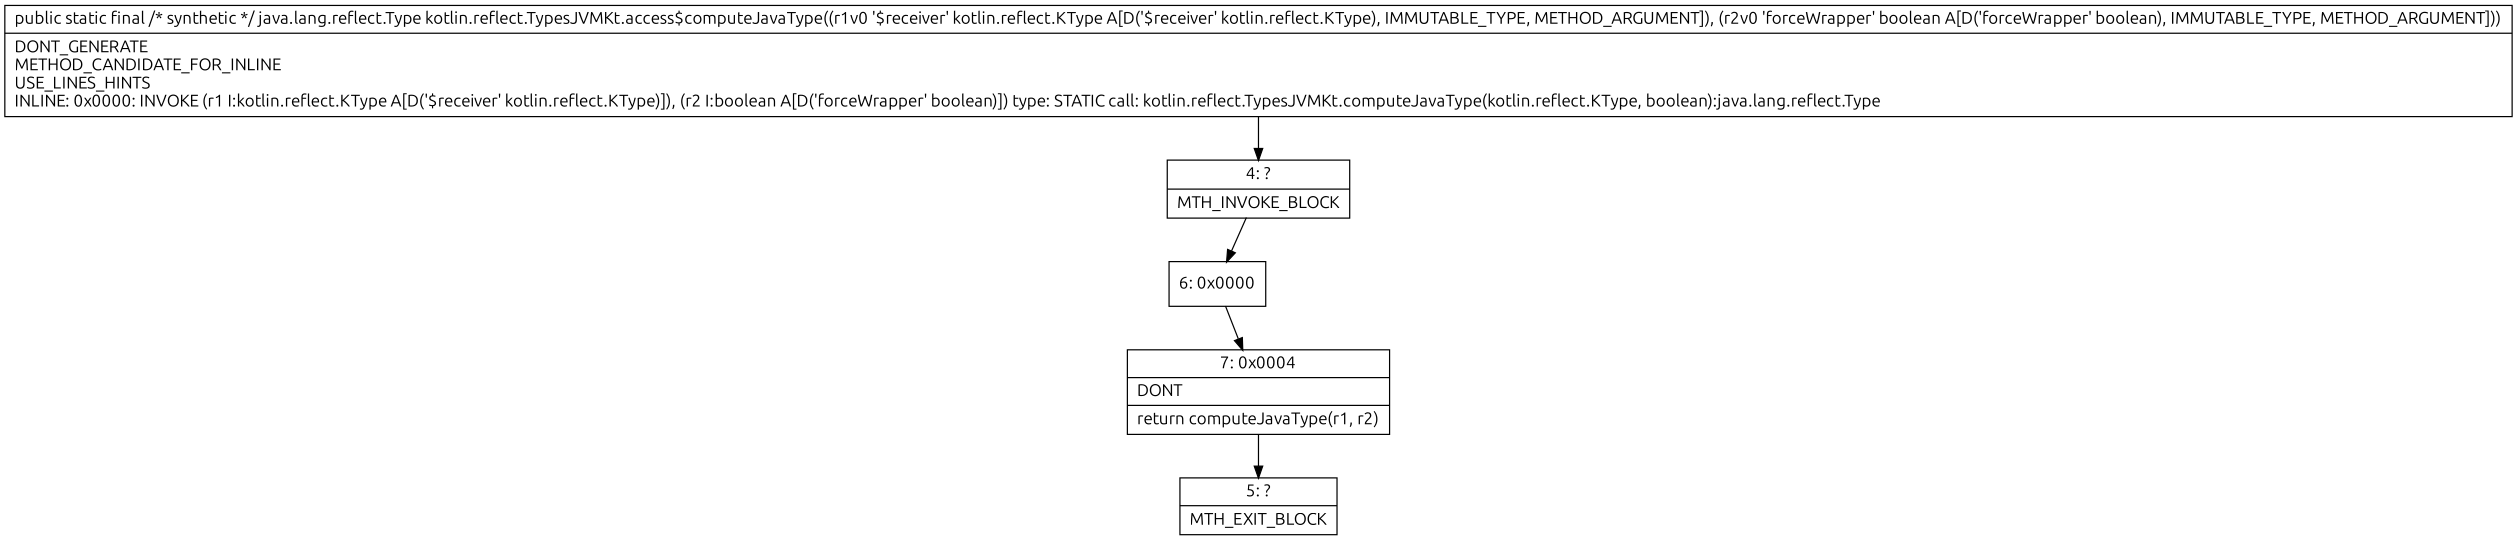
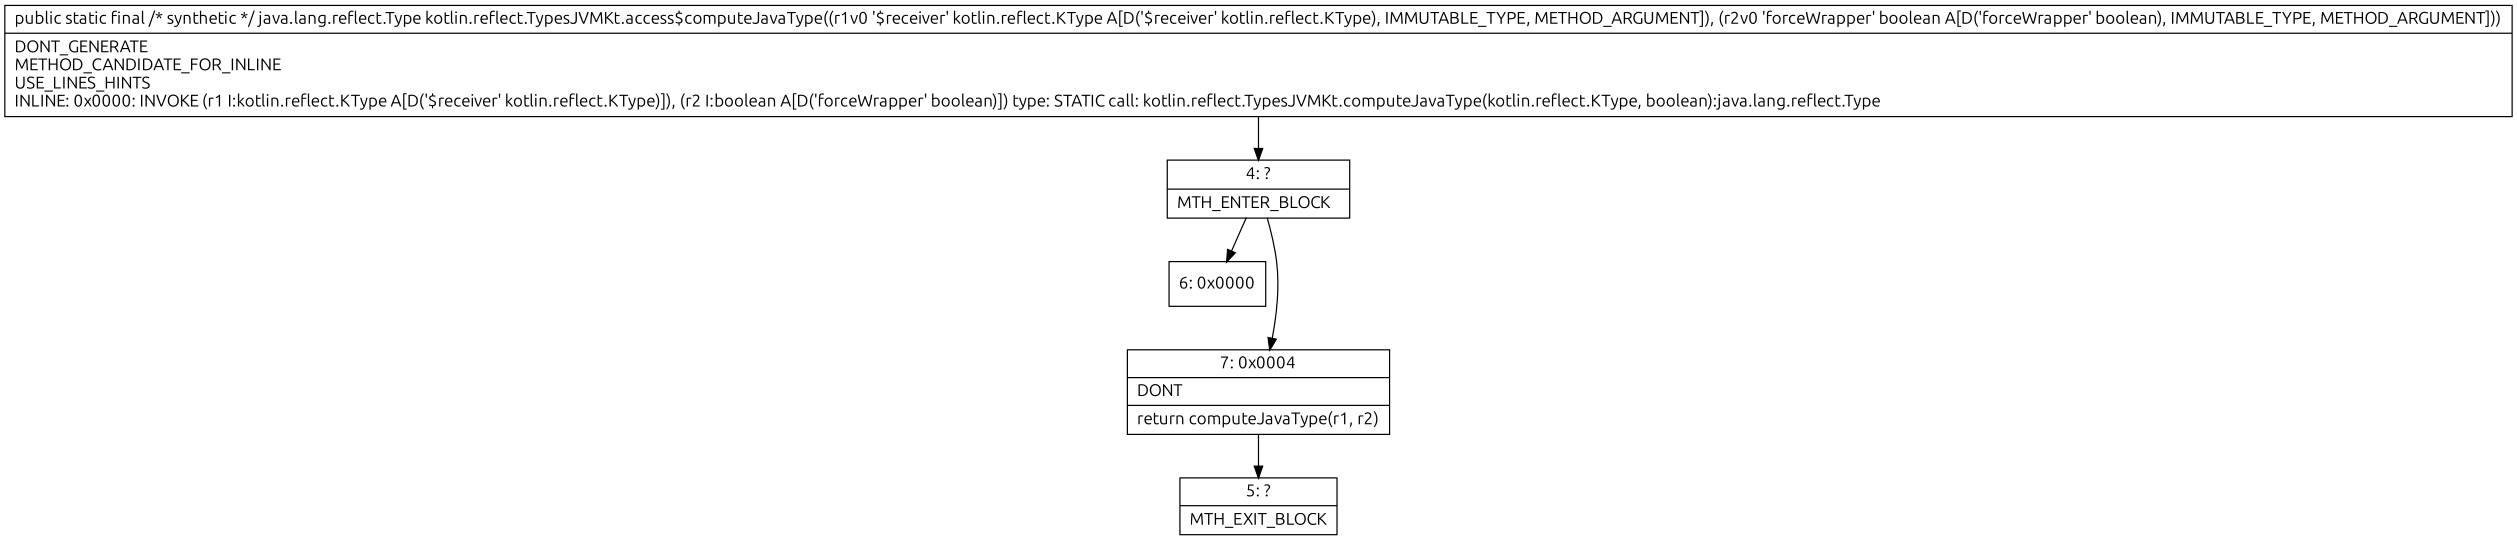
  digraph {
    fontname=Ubuntu
    node [fontname=Ubuntu shape=record]
    edge [fontname=Ubuntu]
-   n1 [label="{4\:\ ?|MTH_INVOKE_BLOCK\l}"]
+   n1 [label="{4\:\ ?|MTH_ENTER_BLOCK\l}"]
    n2 [label="{6\:\ 0x0000}"]
    n3 [label="{7\:\ 0x0004|DONT\l|return computeJavaType(r1, r2)\l}"]
    n4 [label="{5\:\ ?|MTH_EXIT_BLOCK\l}"]
    n5 [label="{public static final \/* synthetic *\/ java.lang.reflect.Type kotlin.reflect.TypesJVMKt.access$computeJavaType((r1v0 '$receiver' kotlin.reflect.KType A[D('$receiver' kotlin.reflect.KType), IMMUTABLE_TYPE, METHOD_ARGUMENT]), (r2v0 'forceWrapper' boolean A[D('forceWrapper' boolean), IMMUTABLE_TYPE, METHOD_ARGUMENT]))  | DONT_GENERATE\lMETHOD_CANDIDATE_FOR_INLINE\lUSE_LINES_HINTS\lINLINE: 0x0000: INVOKE  (r1 I:kotlin.reflect.KType A[D('$receiver' kotlin.reflect.KType)]), (r2 I:boolean A[D('forceWrapper' boolean)]) type: STATIC call: kotlin.reflect.TypesJVMKt.computeJavaType(kotlin.reflect.KType, boolean):java.lang.reflect.Type\l}"]
    n1 -> n2
-   n2 -> n3
+   n1 -> n3
    n3 -> n4
    n5 -> n1
  }
